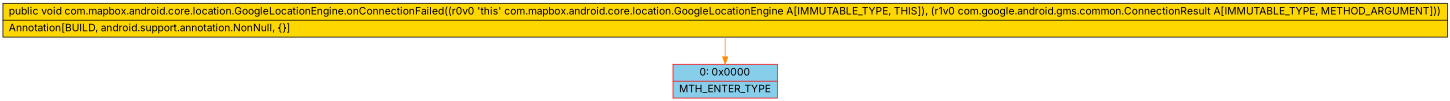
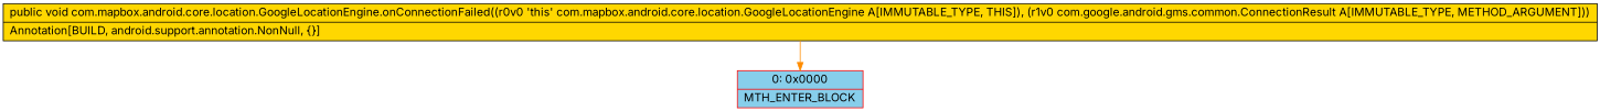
  digraph {
    fontname=Inter
    node [shape=record style=filled fontname=Inter]
-   n1 [color=red label="{0\:\ 0x0000|MTH_ENTER_TYPE\l}" fillcolor=skyblue]
+   n1 [color=red label="{0\:\ 0x0000|MTH_ENTER_BLOCK\l}" fillcolor=skyblue]
    n2 [label="{public void com.mapbox.android.core.location.GoogleLocationEngine.onConnectionFailed((r0v0 'this' com.mapbox.android.core.location.GoogleLocationEngine A[IMMUTABLE_TYPE, THIS]), (r1v0 com.google.android.gms.common.ConnectionResult A[IMMUTABLE_TYPE, METHOD_ARGUMENT]))  | Annotation[BUILD, android.support.annotation.NonNull, \{\}]\l}" fillcolor=gold]
    subgraph cluster_1 {
      label="R(0)"
    }
    n2 -> n1 [color=darkorange fontname=Inter]
  }
